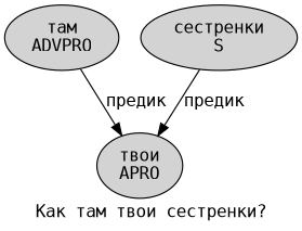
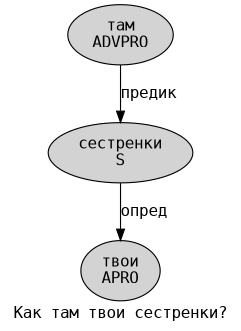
  digraph {
    fontname="DejaVu Sans Mono"
    label="Как там твои сестренки?"
    node [fillcolor=lightgray fontname="DejaVu Sans Mono" penwidth=1 shape=ellipse style=filled]
    edge [fontname="DejaVu Sans Mono"]
    n1 [label="там\nADVPRO"]
    n2 [label="сестренки\nS"]
    n3 [label="твои\nAPRO"]
-   n1 -> n3 [label="предик"]
-   n2 -> n3 [label="предик"]
+   n1 -> n2 [label="предик"]
+   n2 -> n3 [label="опред"]
  }
